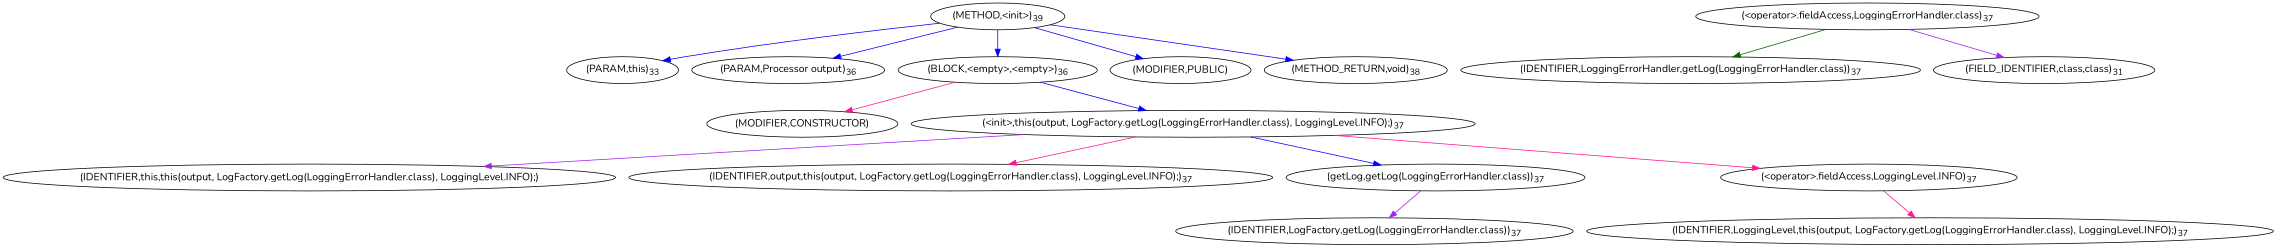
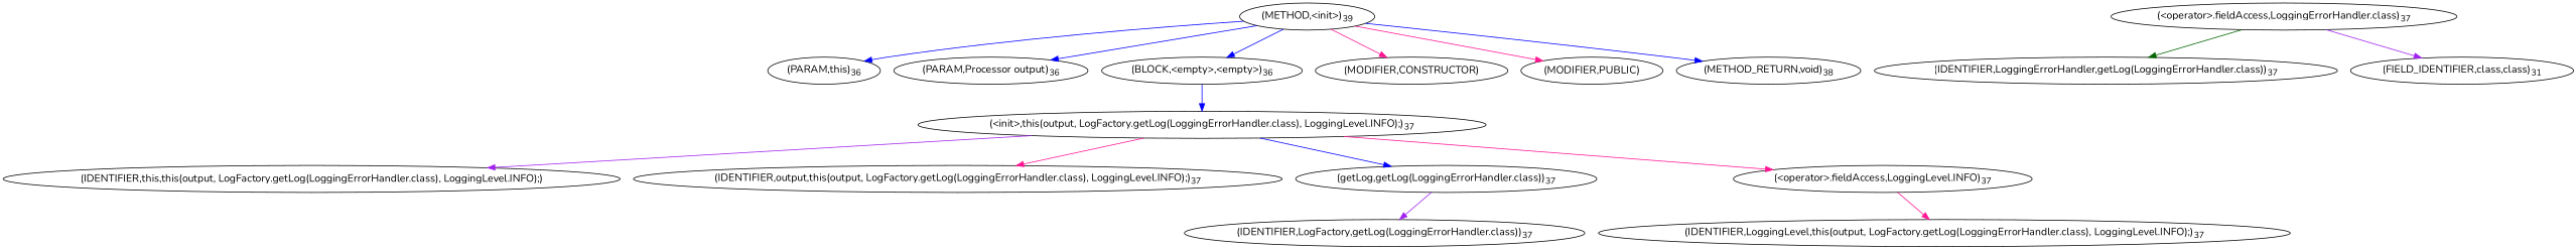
  digraph {
    fontname=Nunito
    node [fontname=Nunito]
    edge [color=blue fontname=Nunito]
    n1 [label=<(METHOD,&lt;init&gt;)<SUB>39</SUB>>]
-   n2 [label=<(PARAM,this)<SUB>33</SUB>>]
+   n2 [label=<(PARAM,this)<SUB>36</SUB>>]
    n3 [label=<(PARAM,Processor output)<SUB>36</SUB>>]
    n4 [label=<(BLOCK,&lt;empty&gt;,&lt;empty&gt;)<SUB>36</SUB>>]
    n5 [label=<(MODIFIER,CONSTRUCTOR)>]
    n6 [label=<(MODIFIER,PUBLIC)>]
    n7 [label=<(METHOD_RETURN,void)<SUB>38</SUB>>]
    n8 [label=<(&lt;init&gt;,this(output, LogFactory.getLog(LoggingErrorHandler.class), LoggingLevel.INFO);)<SUB>37</SUB>>]
    n9 [label=<(IDENTIFIER,this,this(output, LogFactory.getLog(LoggingErrorHandler.class), LoggingLevel.INFO);)>]
    n10 [label=<(IDENTIFIER,output,this(output, LogFactory.getLog(LoggingErrorHandler.class), LoggingLevel.INFO);)<SUB>37</SUB>>]
    n11 [label=<(getLog,getLog(LoggingErrorHandler.class))<SUB>37</SUB>>]
    n12 [label=<(&lt;operator&gt;.fieldAccess,LoggingLevel.INFO)<SUB>37</SUB>>]
    n13 [label=<(IDENTIFIER,LogFactory,getLog(LoggingErrorHandler.class))<SUB>37</SUB>>]
    n14 [label=<(IDENTIFIER,LoggingLevel,this(output, LogFactory.getLog(LoggingErrorHandler.class), LoggingLevel.INFO);)<SUB>37</SUB>>]
    n15 [label=<(&lt;operator&gt;.fieldAccess,LoggingErrorHandler.class)<SUB>37</SUB>>]
    n16 [label=<(IDENTIFIER,LoggingErrorHandler,getLog(LoggingErrorHandler.class))<SUB>37</SUB>>]
    n17 [label=<(FIELD_IDENTIFIER,class,class)<SUB>31</SUB>>]
    n1 -> n2
    n1 -> n3
    n1 -> n4
-   n4 -> n5 [color=deeppink]
-   n1 -> n6
+   n1 -> n5 [color=deeppink]
+   n1 -> n6 [color=deeppink]
    n1 -> n7
    n4 -> n8
    n8 -> n9 [color=purple]
    n8 -> n10 [color=deeppink]
    n8 -> n11
    n8 -> n12 [color=deeppink]
    n11 -> n13 [color=purple]
    n12 -> n14 [color=deeppink]
    n15 -> n16 [color=darkgreen]
    n15 -> n17 [color=purple]
  }
